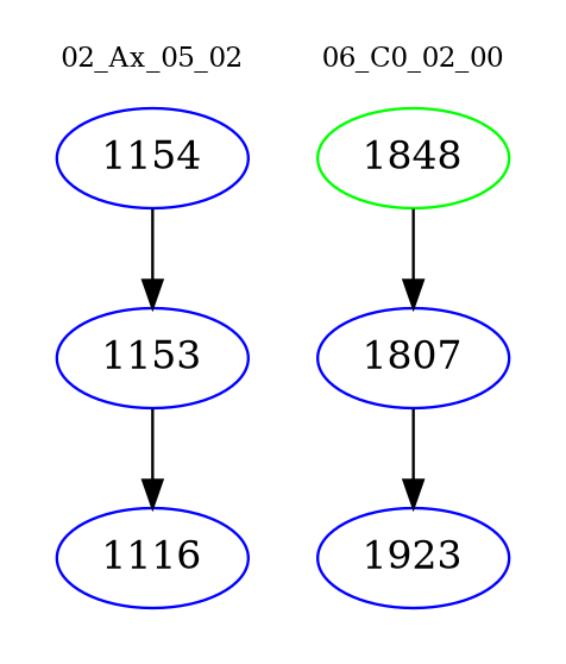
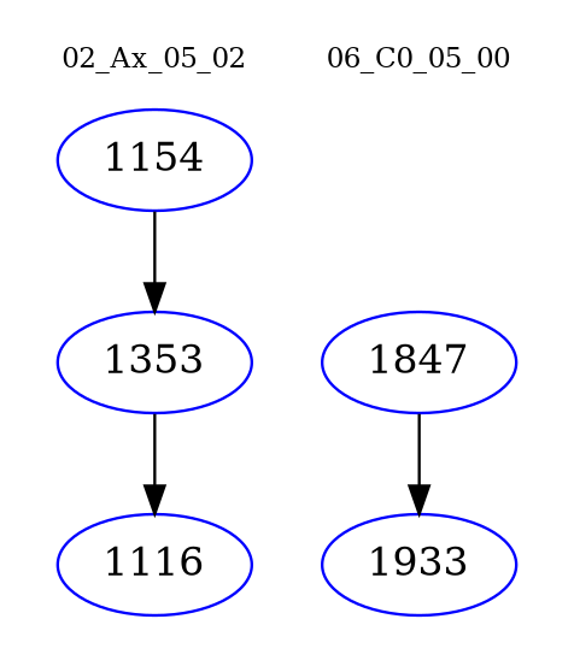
  digraph {
    fontname="DejaVu Serif"
    node [color=blue fontname="DejaVu Serif"]
    edge [color=black fontname="DejaVu Serif"]
    n1 [label=1154]
-   n2 [label=1153]
+   n2 [label=1353]
    n3 [label=1116]
-   n4 [color=green label=1848]
-   n5 [label=1807]
-   n6 [label=1923]
+   n5 [label=1847]
+   n6 [label=1933]
    subgraph cluster_1 {
      color=white
      fontsize=10
      label="02_Ax_05_02"
      n1
      n2
      n3
    }
    subgraph cluster_2 {
      color=white
      fontsize=10
-     label="06_C0_02_00"
-     n4
+     label="06_C0_05_00"
      n5
      n6
    }
    n1 -> n2
    n2 -> n3
-   n4 -> n5
    n5 -> n6
  }
